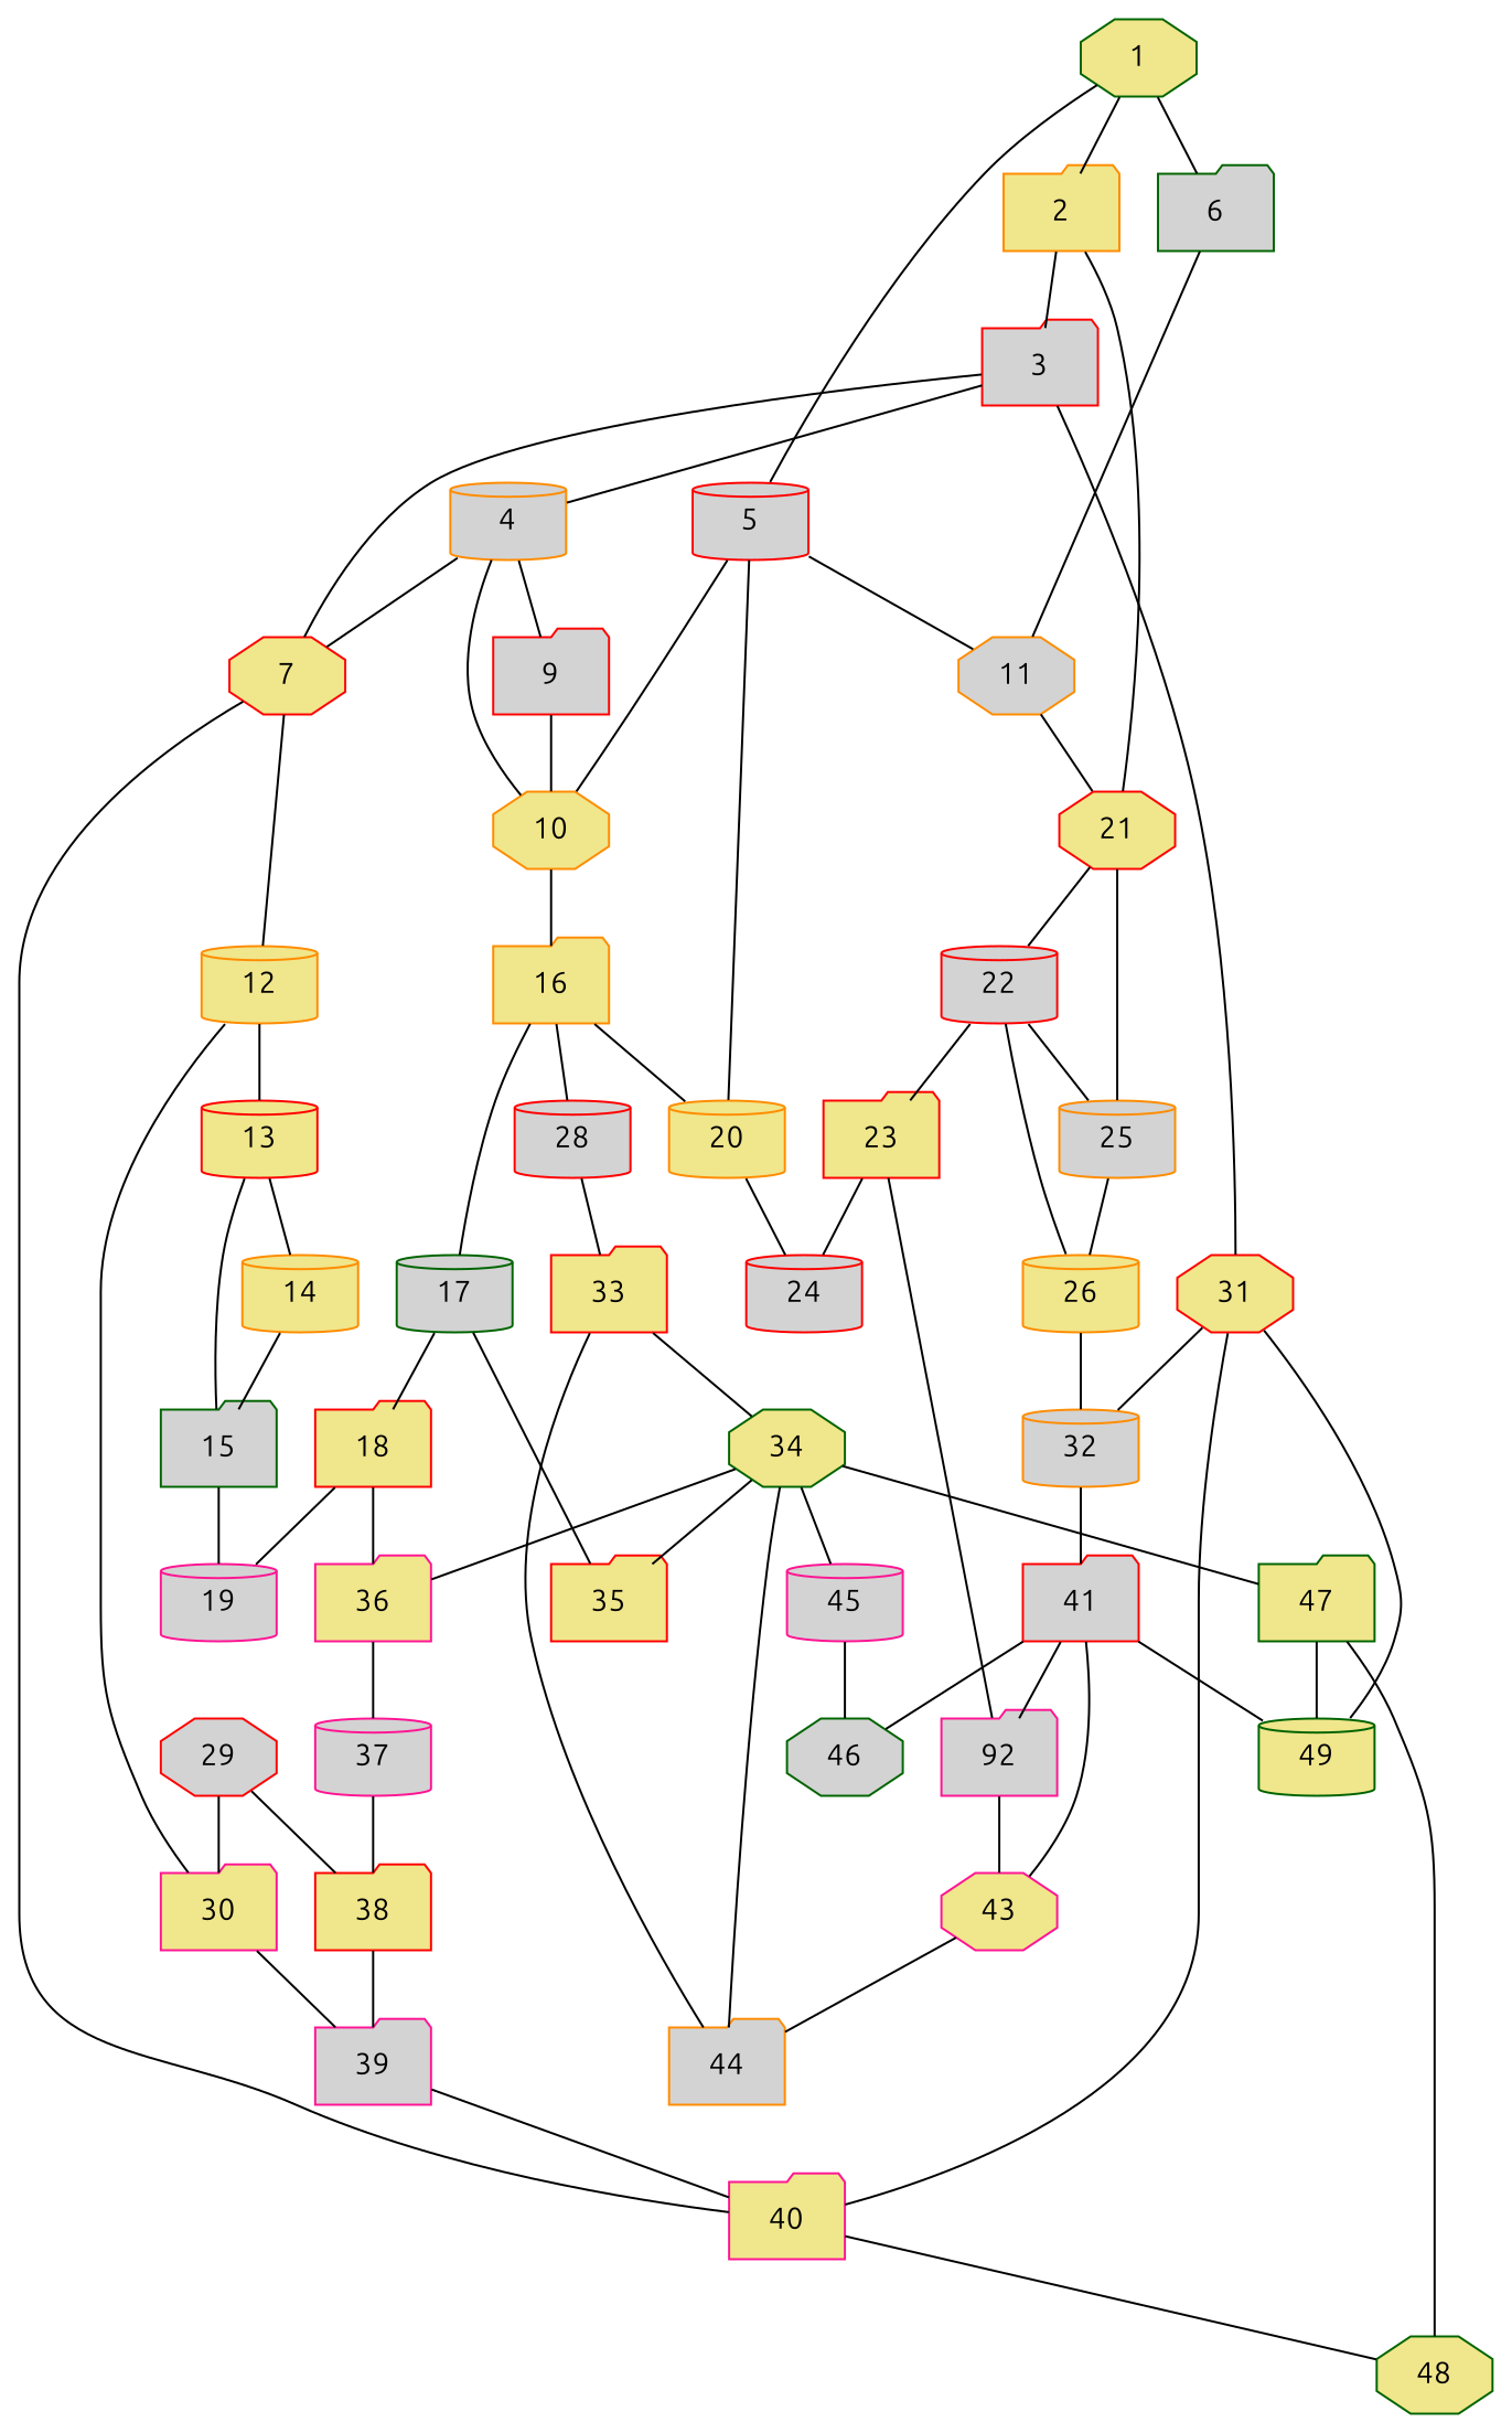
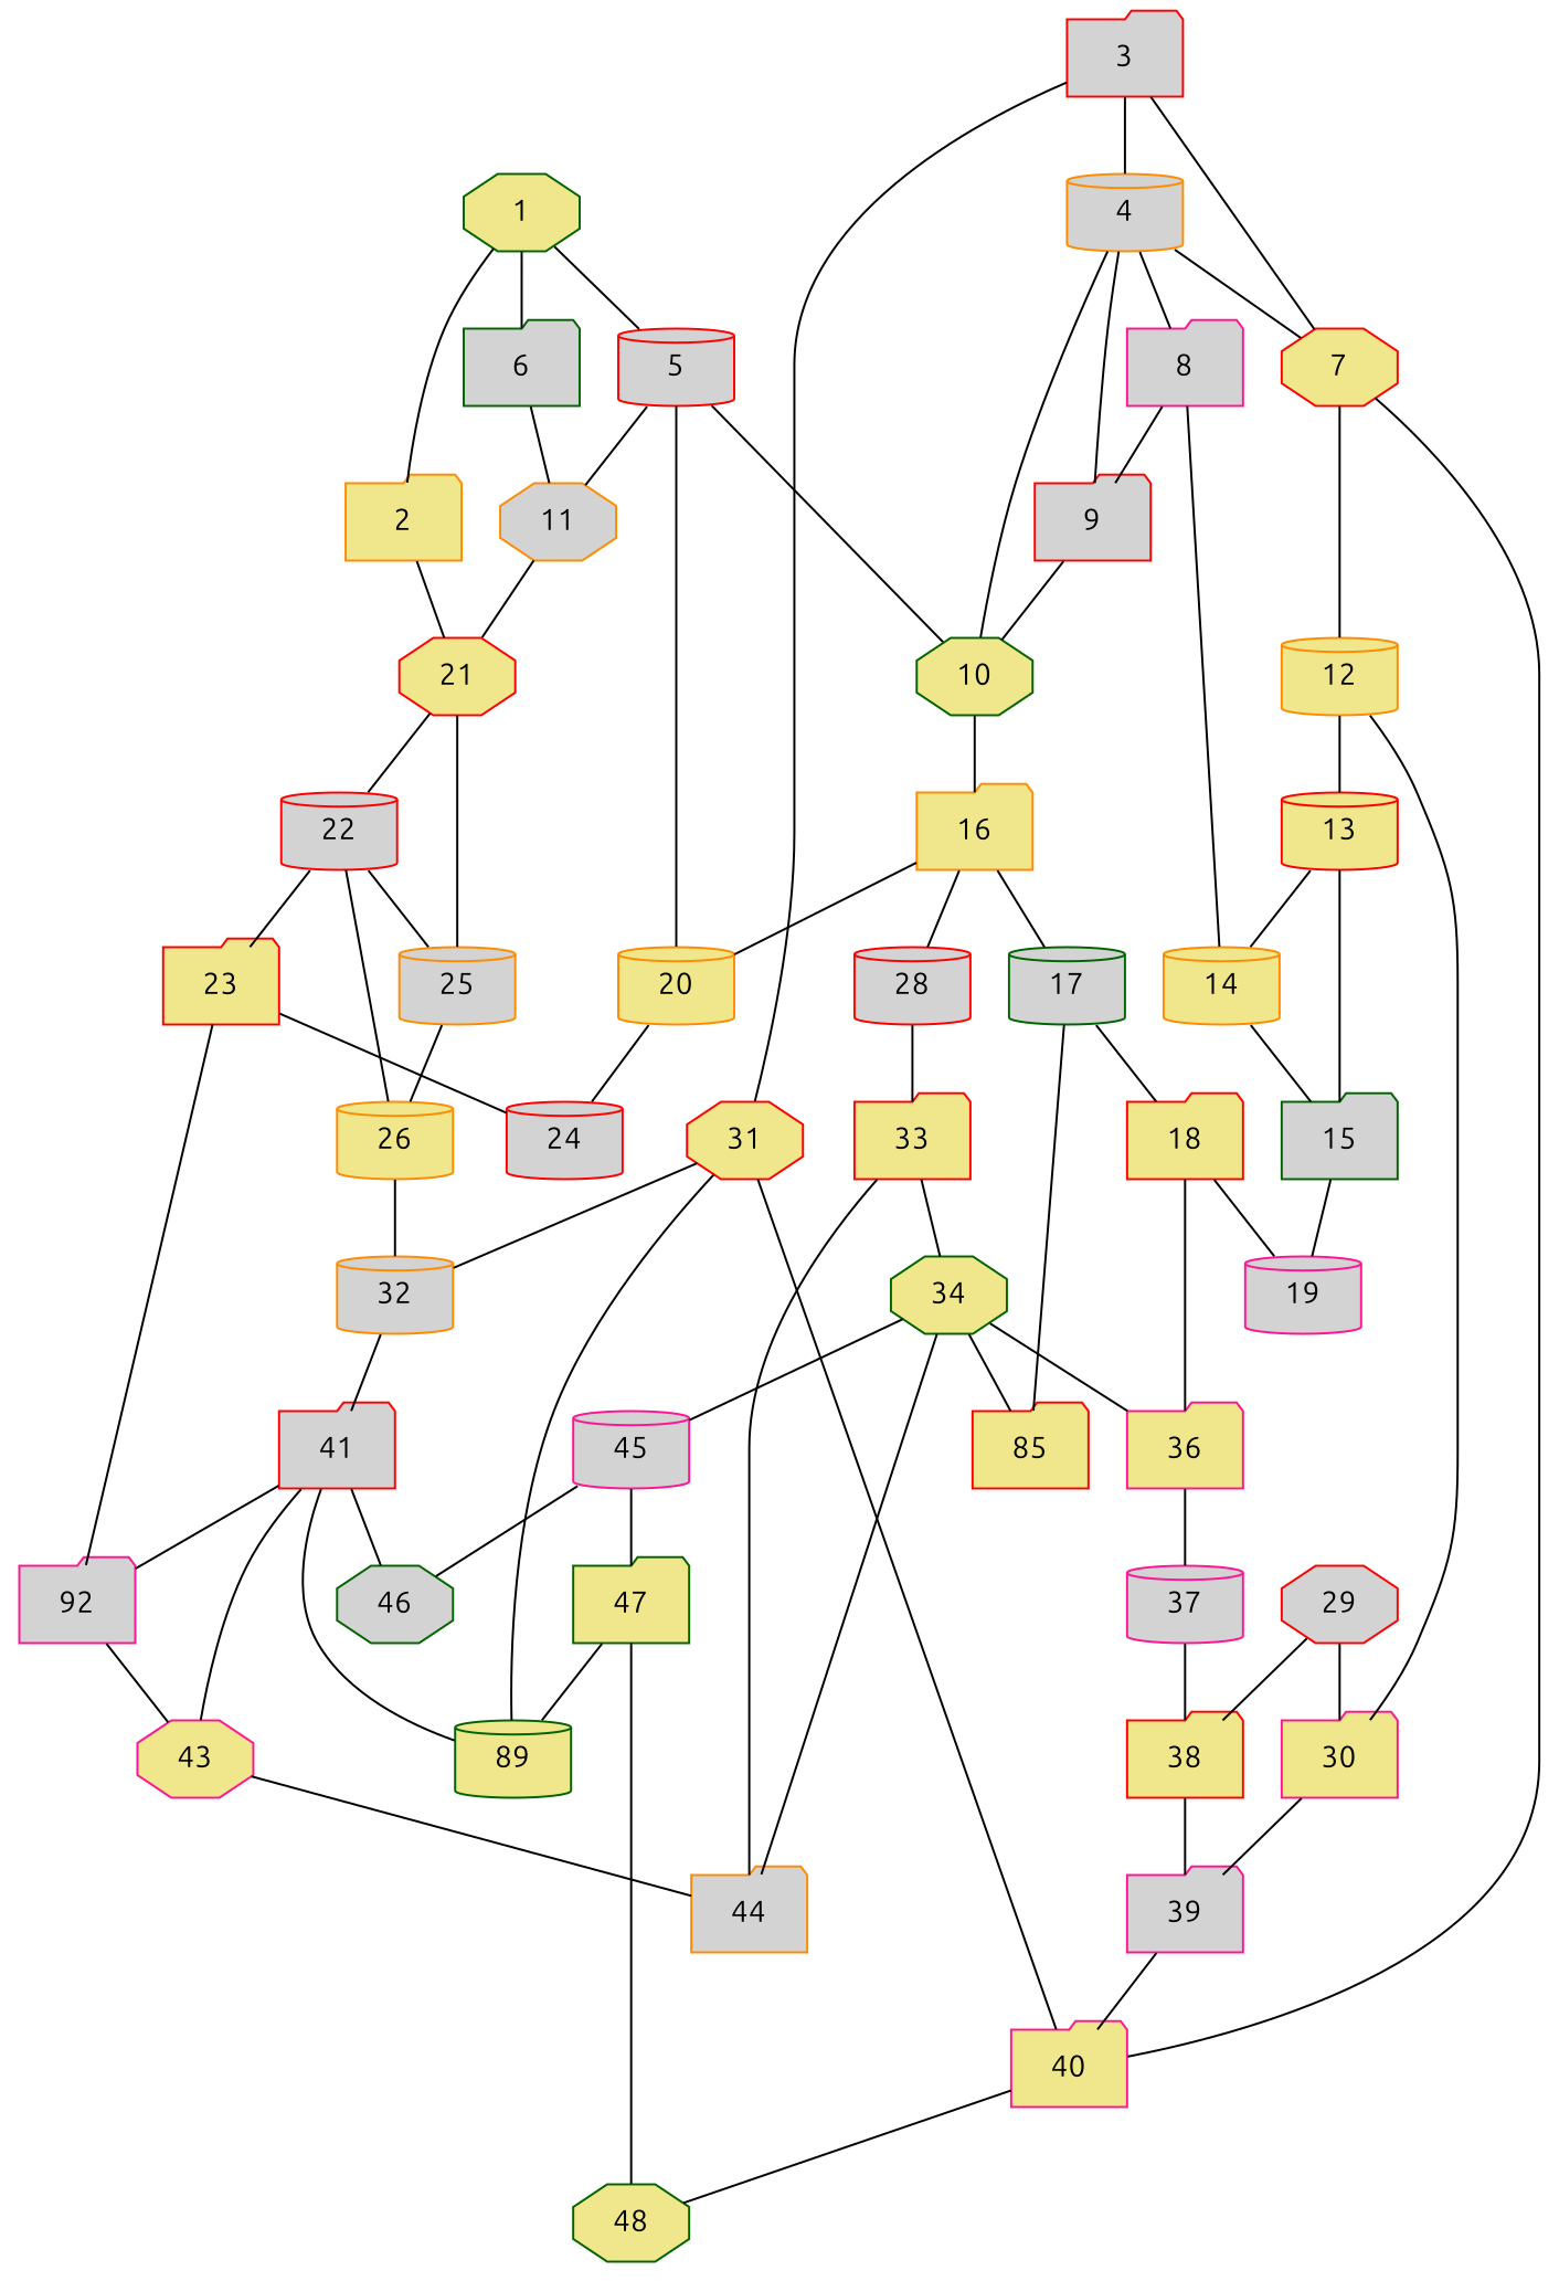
  graph {
    fontname=Ubuntu
    node [color=red fillcolor=khaki fontname=Ubuntu shape=folder style=filled]
    edge [fontname=Ubuntu weight=1.0]
    1 [color=darkgreen shape=octagon]
    2 [color=darkorange]
    5 [fillcolor=lightgrey shape=cylinder]
    6 [color=darkgreen fillcolor=lightgrey]
    3 [fillcolor=lightgrey]
    21 [shape=octagon]
-   10 [color=darkorange shape=octagon]
+   10 [color=darkgreen shape=octagon]
    11 [color=darkorange fillcolor=lightgrey shape=octagon]
    20 [color=darkorange shape=cylinder]
    4 [color=darkorange fillcolor=lightgrey shape=cylinder]
    7 [shape=octagon]
    31 [shape=octagon]
    22 [fillcolor=lightgrey shape=cylinder]
    25 [color=darkorange fillcolor=lightgrey shape=cylinder]
+   8 [color=deeppink fillcolor=lightgrey]
    9 [fillcolor=lightgrey]
    12 [color=darkorange shape=cylinder]
    40 [color=deeppink]
    32 [color=darkorange fillcolor=lightgrey shape=cylinder]
-   49 [color=darkgreen shape=cylinder]
+   49 [color=darkgreen shape=cylinder label=89]
    14 [color=darkorange shape=cylinder]
    16 [color=darkorange]
    24 [fillcolor=lightgrey shape=cylinder]
    13 [shape=cylinder]
    30 [color=deeppink]
    48 [color=darkgreen shape=octagon]
    15 [color=darkgreen fillcolor=lightgrey]
    17 [color=darkgreen fillcolor=lightgrey shape=cylinder]
    28 [fillcolor=lightgrey shape=cylinder]
    39 [color=deeppink fillcolor=lightgrey]
    19 [color=deeppink fillcolor=lightgrey shape=cylinder]
    18
-   35
+   35 [label=85]
    33
    36 [color=deeppink]
    29 [fillcolor=lightgrey shape=octagon]
    38
    37 [color=deeppink fillcolor=lightgrey shape=cylinder]
    23
    26 [color=darkorange shape=cylinder]
    n41 [color=deeppink fillcolor=lightgrey label=92]
    43 [color=deeppink shape=octagon]
    41 [fillcolor=lightgrey]
    34 [color=darkgreen shape=octagon]
    44 [color=darkorange fillcolor=lightgrey]
    46 [color=darkgreen fillcolor=lightgrey shape=octagon]
    45 [color=deeppink fillcolor=lightgrey shape=cylinder]
    47 [color=darkgreen]
    1 -- 2
    1 -- 5
    1 -- 6 [weight=2.0]
-   2 -- 3
    2 -- 21
    5 -- 10
    5 -- 11
    5 -- 20 [weight=2.0]
    6 -- 11
    3 -- 4
    3 -- 7
    3 -- 31
    21 -- 22
    21 -- 25 [weight=3.0]
    10 -- 16
    11 -- 21
    20 -- 24
    4 -- 10
    4 -- 7
+   4 -- 8
    4 -- 9
    7 -- 12
    7 -- 40
    31 -- 40
    31 -- 32
    31 -- 49
    22 -- 25 [weight=2.0]
    22 -- 23 [weight=2.0]
    22 -- 26
    25 -- 26
+   8 -- 9
+   8 -- 14
    9 -- 10
    12 -- 13 [weight=2.0]
    12 -- 30
    40 -- 48
    32 -- 41
    14 -- 15
    16 -- 20
    16 -- 17 [weight=2.0]
    16 -- 28
    13 -- 14
    13 -- 15
    30 -- 39
    15 -- 19
    17 -- 18 [weight=2.0]
    17 -- 35 [weight=2.0]
    28 -- 33
    39 -- 40
    18 -- 19 [weight=2.0]
    18 -- 36
    33 -- 34
    33 -- 44
    36 -- 37
    29 -- 30
    29 -- 38
    38 -- 39
    37 -- 38 [weight=2.0]
    23 -- 24
    23 -- n41
    26 -- 32
    n41 -- 43
    43 -- 44
    41 -- 49
    41 -- n41
    41 -- 43
    41 -- 46 [weight=2.0]
    34 -- 35
    34 -- 36
    34 -- 44
    34 -- 45 [weight=2.0]
    45 -- 46 [weight=2.0]
-   34 -- 47 [weight=2.0]
+   45 -- 47 [weight=2.0]
    47 -- 49
    47 -- 48 [weight=2.0]
  }
